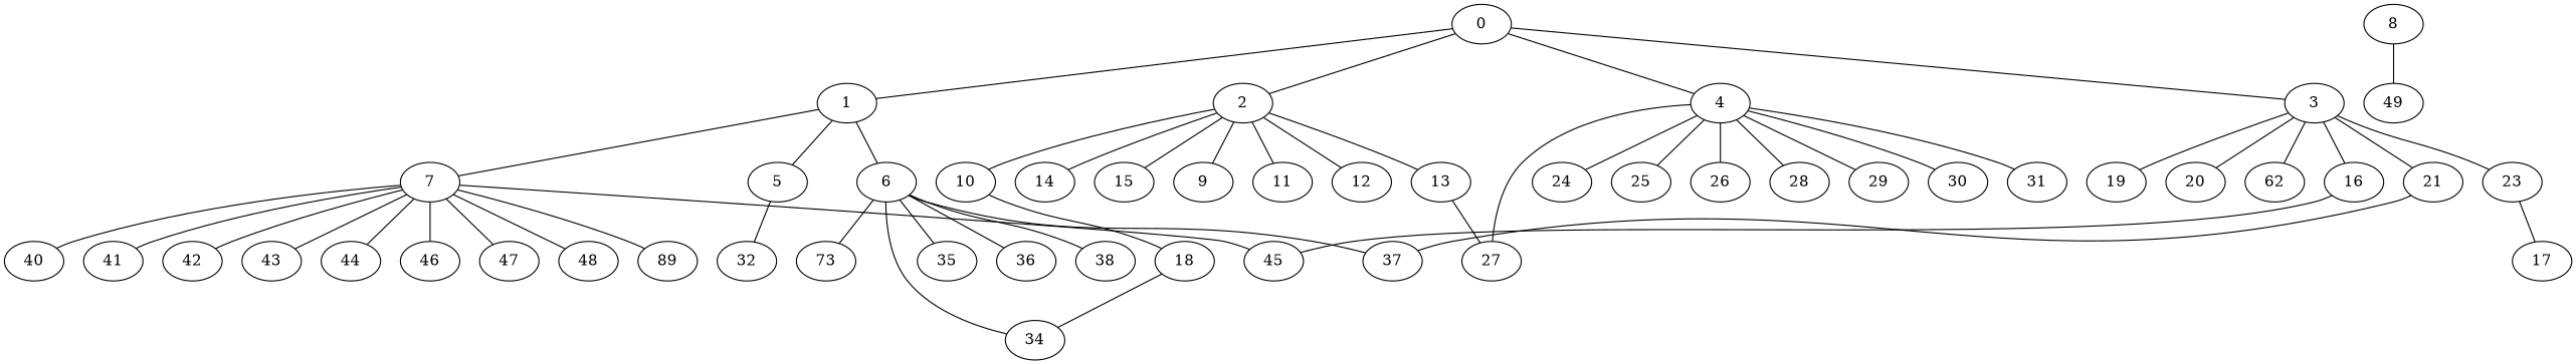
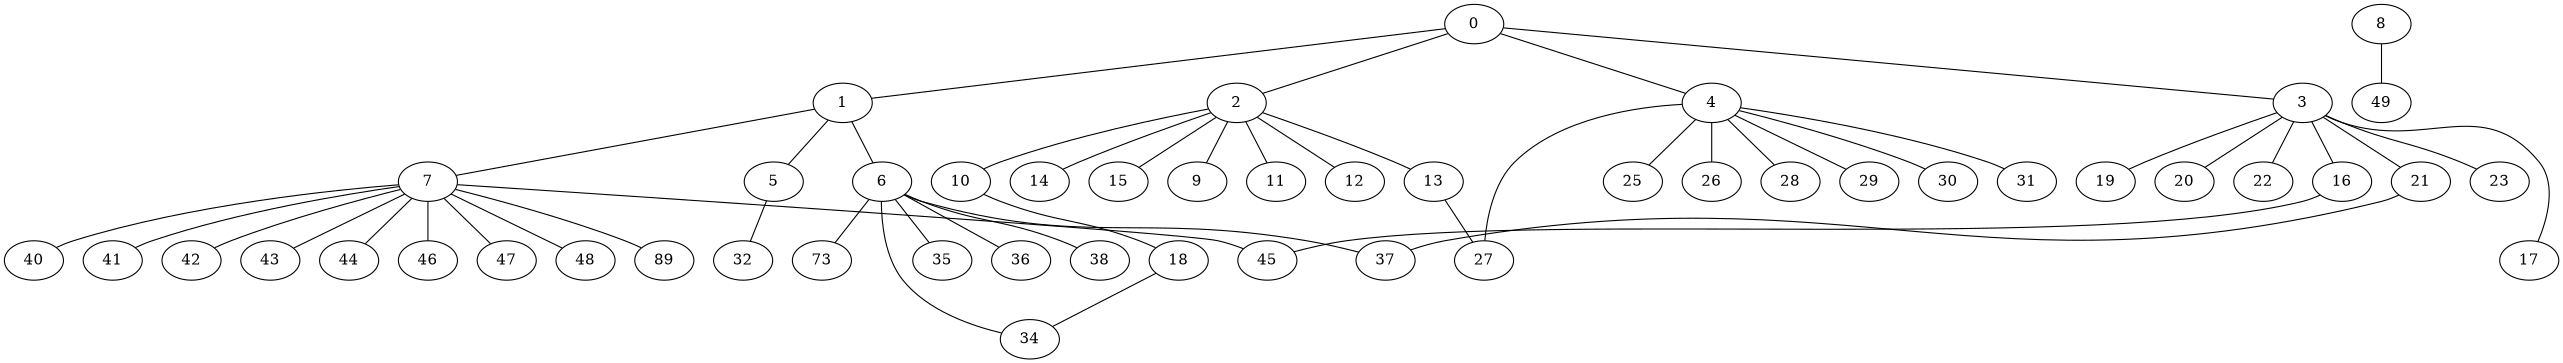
  graph {
    0
    1
    2
    3
    4
    5
    6
    7
    9
    10
    11
    12
    13
    14
    15
    16
    17
    19
    20
    21
-   22 [label=62]
+   22
    23
-   24
    25
    26
    27
    28
    29
    30
    31
    32
    34
    35
    36
    37
    38
    n37 [label=73]
    n38 [label=89]
    40
    41
    42
    43
    44
    45
    46
    47
    48
    8
    49
    18
    0 -- 1
    0 -- 2
    0 -- 3
    0 -- 4
    1 -- 5
    1 -- 6
    1 -- 7
    2 -- 9
    2 -- 10
    2 -- 11
    2 -- 12
    2 -- 13
    2 -- 14
    2 -- 15
    3 -- 16
-   23 -- 17
+   3 -- 17
    3 -- 19
    3 -- 20
    3 -- 21
    3 -- 22
    3 -- 23
-   4 -- 24
    4 -- 25
    4 -- 26
    4 -- 27
    4 -- 28
    4 -- 29
    4 -- 30
    4 -- 31
    5 -- 32
    6 -- 34
    6 -- 35
    6 -- 36
    6 -- 37
    6 -- 38
    6 -- n37
    7 -- n38
    7 -- 40
    7 -- 41
    7 -- 42
    7 -- 43
    7 -- 44
    7 -- 45
    7 -- 46
    7 -- 47
    7 -- 48
    10 -- 18
    13 -- 27
    16 -- 45
    21 -- 37
    8 -- 49
    18 -- 34
  }
